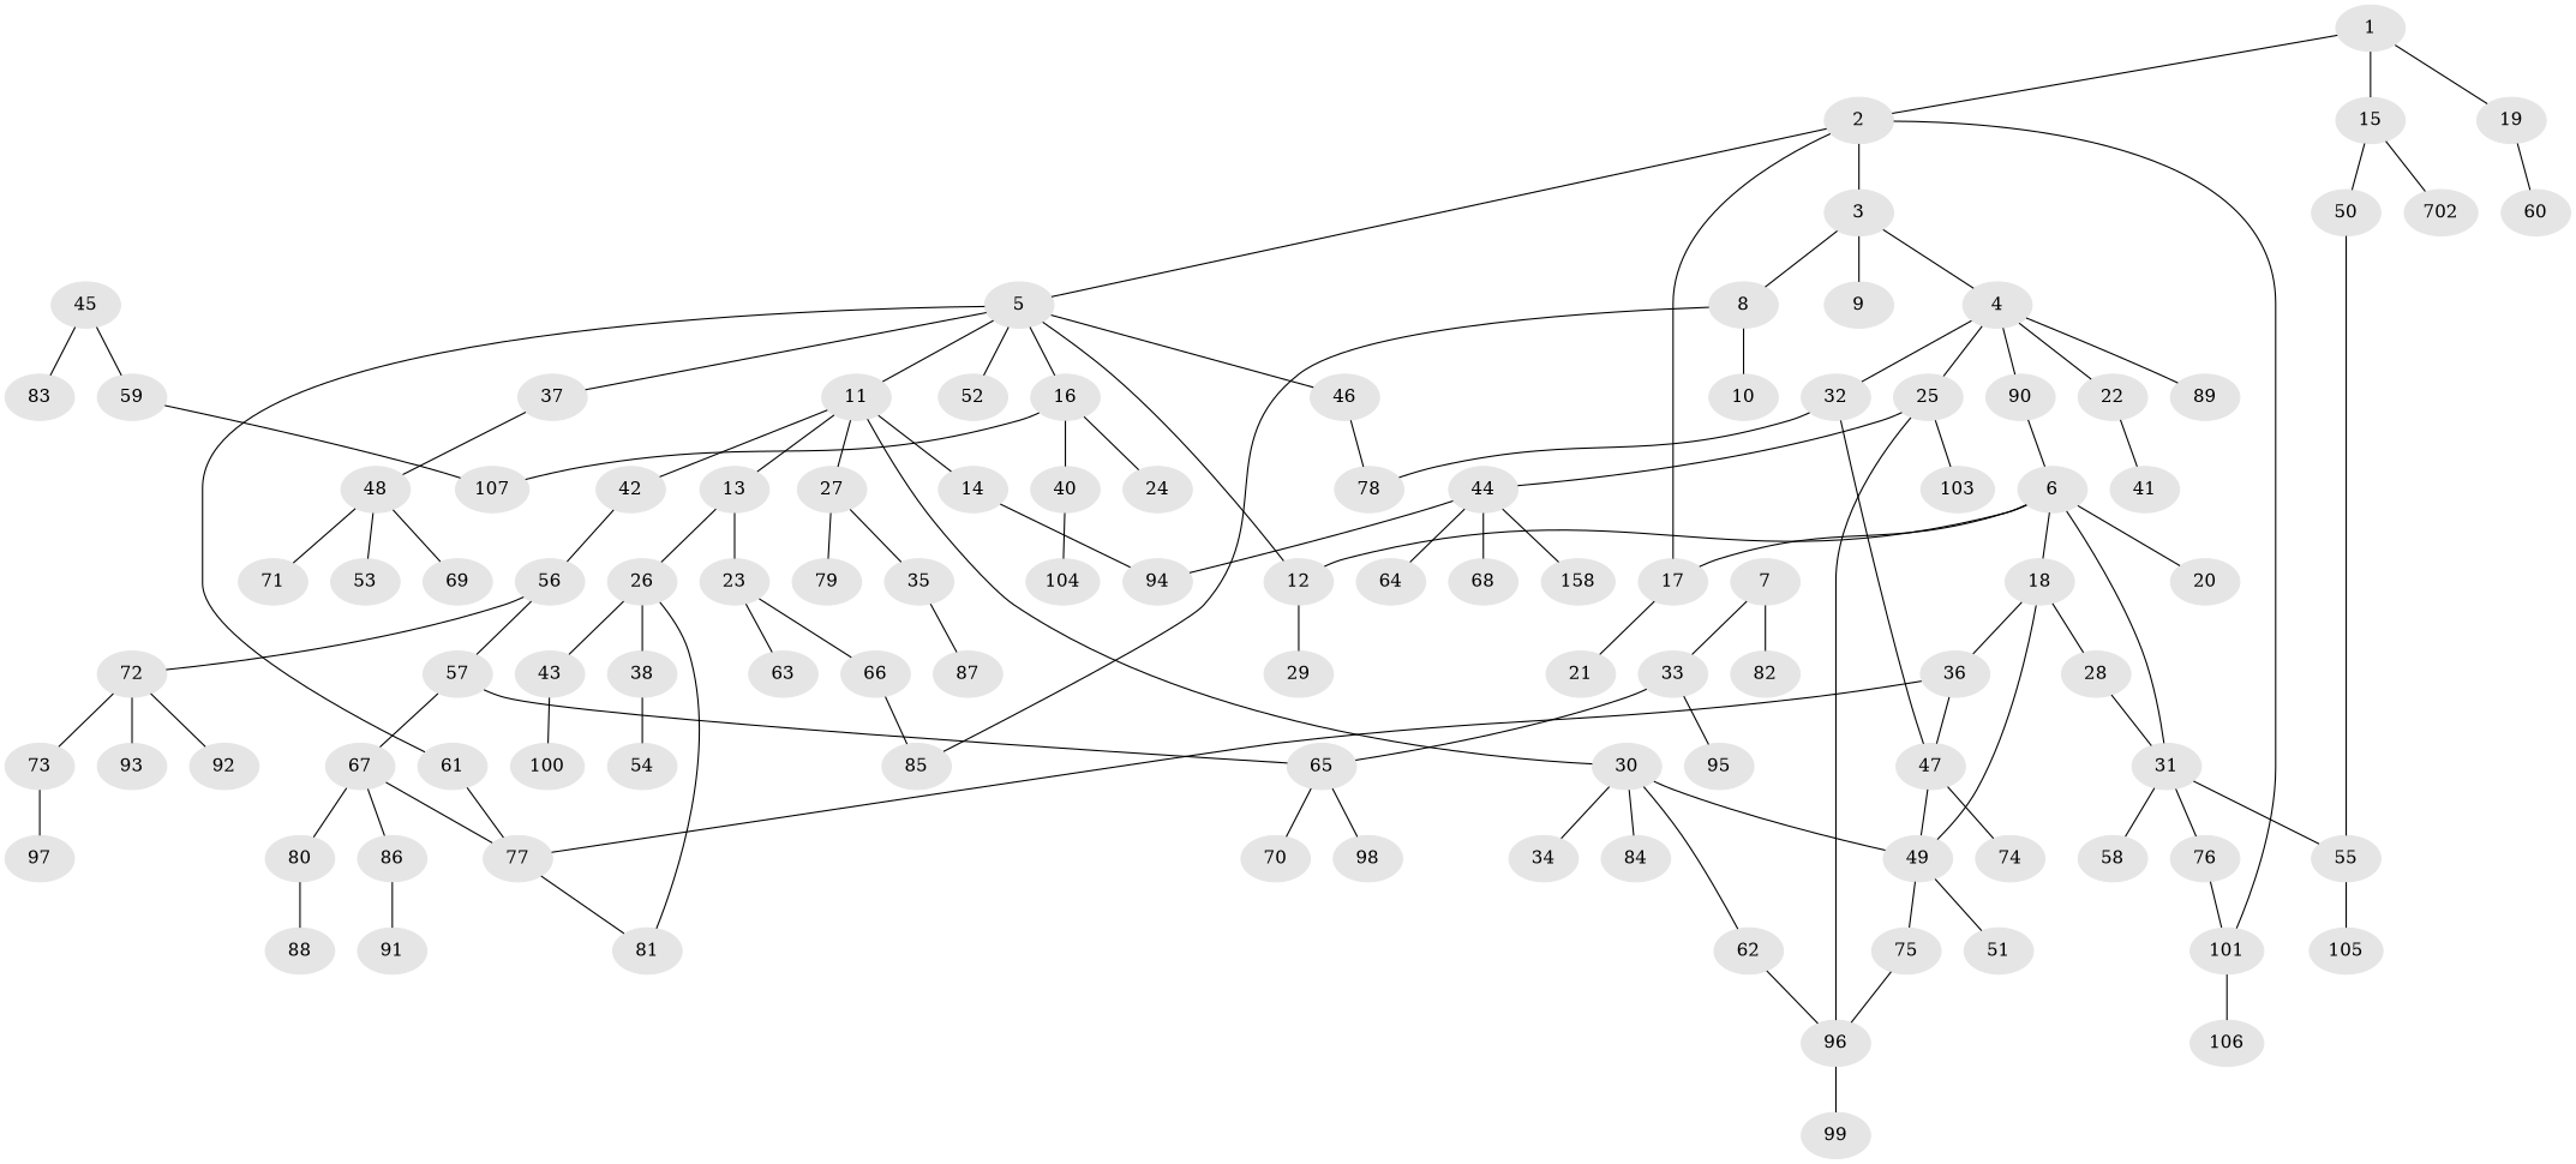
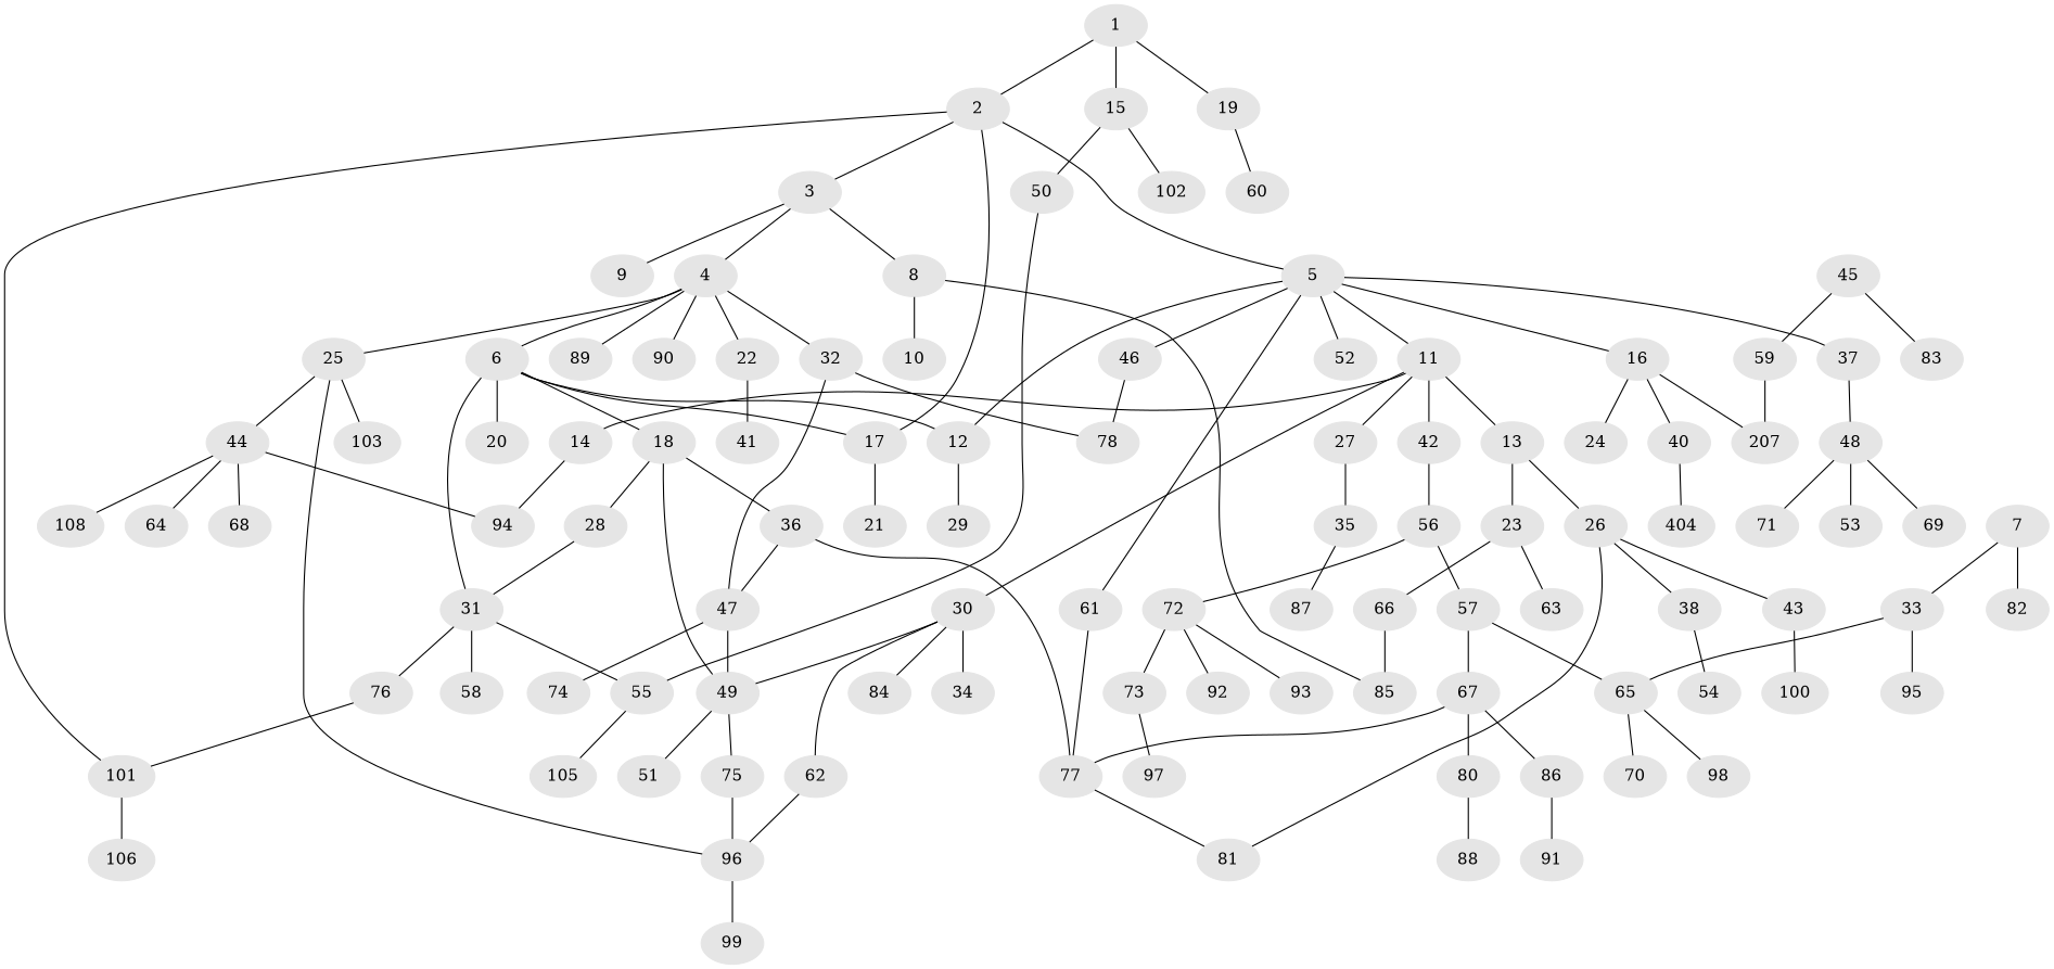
  graph {
    node [color=gray90 style=filled]
    1
    2
    15
    19
    3
    5
    17
    101
    50
-   102 [label=702]
+   102
    60
    4
    8
    9
    11
    12
    16
    37
    46
    52
    61
    21
    106
    6
    22
    25
    32
    89
    90
    10
    85
    18
    20
    31
    41
    44
    96
    103
    47
    78
    7
    33
    82
    13
    14
    27
    30
    42
    29
    24
    40
-   107
+   107 [label=207]
    48
    77
    28
    36
    49
    55
    58
    76
    65
    95
    23
    26
    94
    35
-   79
    34
    62
    84
    56
    63
    66
    38
    43
    81
-   104
+   104 [label=404]
    51
    75
    64
    68
-   108 [label=158]
+   108
    99
    54
    100
    87
    105
    74
    70
    98
    53
    69
    71
    45
    59
    83
    57
    72
    67
    73
    92
    93
    80
    86
    88
    91
    97
    1 -- 2
    1 -- 15
    1 -- 19
    2 -- 3
    2 -- 5
    2 -- 17
    2 -- 101
    15 -- 50
    15 -- 102
    19 -- 60
    3 -- 4
    3 -- 8
    3 -- 9
    5 -- 11
    5 -- 12
    5 -- 16
    5 -- 37
    5 -- 46
    5 -- 52
    5 -- 61
    17 -- 21
    101 -- 106
    50 -- 55
-   90 -- 6
+   4 -- 6
    4 -- 22
    4 -- 25
    4 -- 32
    4 -- 89
    4 -- 90
    8 -- 10
    8 -- 85
    11 -- 13
    11 -- 14
    11 -- 27
    11 -- 30
    11 -- 42
    12 -- 29
    16 -- 24
    16 -- 40
    16 -- 107
    37 -- 48
    46 -- 78
    61 -- 77
    6 -- 17
    6 -- 12
    6 -- 18
    6 -- 20
    6 -- 31
    22 -- 41
    25 -- 44
    25 -- 96
    25 -- 103
    32 -- 47
    32 -- 78
    18 -- 28
    18 -- 36
    18 -- 49
    31 -- 55
    31 -- 58
    31 -- 76
    44 -- 94
    44 -- 64
    44 -- 68
    44 -- 108
    96 -- 99
    47 -- 49
    47 -- 74
    7 -- 33
    7 -- 82
    33 -- 65
    33 -- 95
    13 -- 23
    13 -- 26
    14 -- 94
    27 -- 35
-   27 -- 79
    30 -- 49
    30 -- 34
    30 -- 62
    30 -- 84
    42 -- 56
    40 -- 104
    48 -- 53
    48 -- 69
    48 -- 71
    77 -- 81
    28 -- 31
    36 -- 47
    36 -- 77
    49 -- 51
    49 -- 75
    55 -- 105
    76 -- 101
    65 -- 70
    65 -- 98
    23 -- 63
    23 -- 66
    26 -- 38
    26 -- 43
    26 -- 81
    35 -- 87
    62 -- 96
    56 -- 57
    56 -- 72
    66 -- 85
    38 -- 54
    43 -- 100
    75 -- 96
    45 -- 59
    45 -- 83
    59 -- 107
    57 -- 65
    57 -- 67
    72 -- 73
    72 -- 92
    72 -- 93
    67 -- 77
    67 -- 80
    67 -- 86
    73 -- 97
    80 -- 88
    86 -- 91
  }
